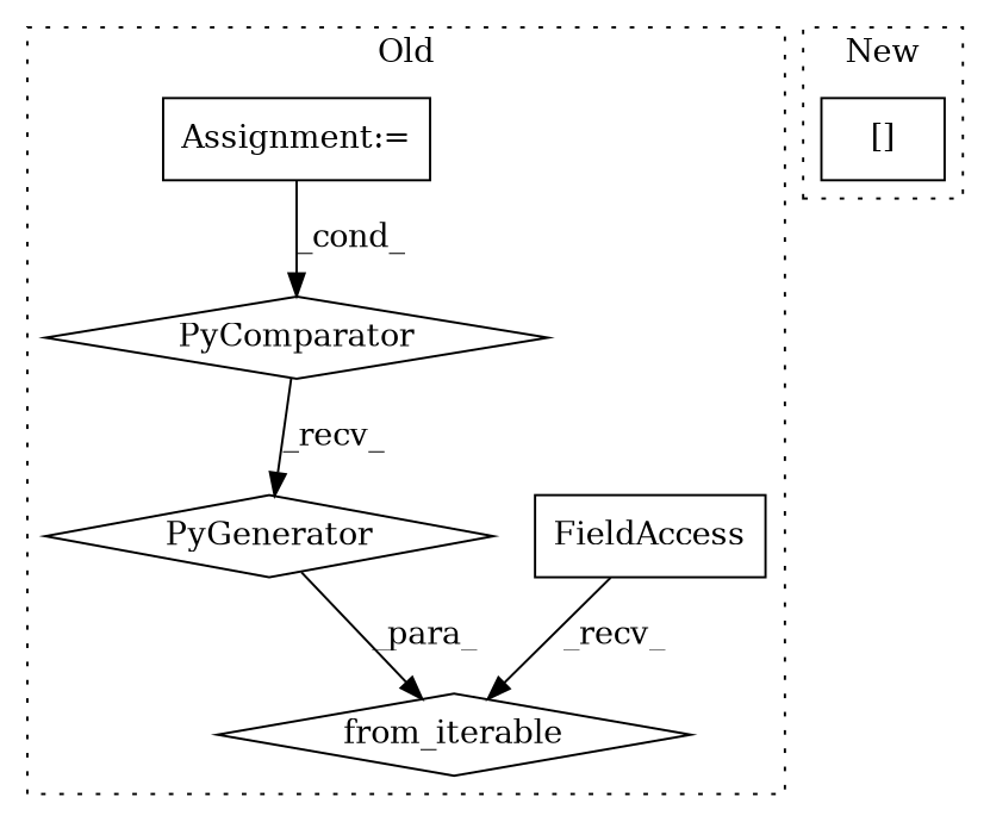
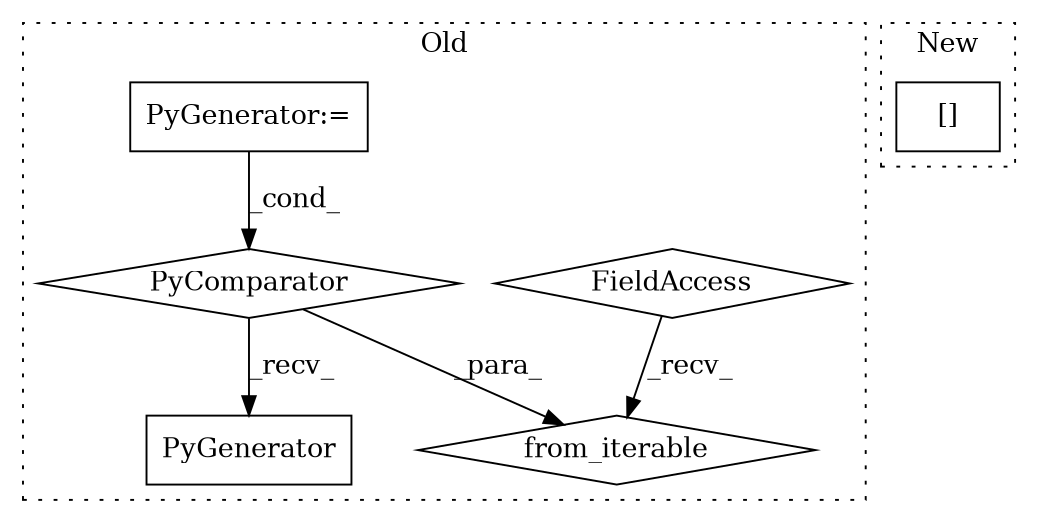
  digraph {
    node [l=38 s=5328 shape=diamond]
    n1 [a=32 l="23,-3" label=from_iterable s="5229,5372"]
-   n2 [a=22 l=15 label=FieldAccess s=5213 shape=box]
-   n3 [a=107 l=120 label=PyGenerator s=5252]
-   n4 [a=7 label="Assignment:=" shape=box]
+   n2 [a=22 l=15 label=FieldAccess s=5213]
+   n3 [a=107 l=120 label=PyGenerator s=5252 shape=box]
+   n4 [a=7 label="PyGenerator:=" shape=box]
    n5 [a=113 label=PyComparator]
    n6 [a=2 l="19,1" label="[]" s="4950,4981" shape=box]
    subgraph cluster_1 {
      label=Old
      style=dotted
      n1
      n2
      n3
      n4
      n5
    }
    subgraph cluster_2 {
      label=New
      style=dotted
      n6
    }
    n2 -> n1 [label=_recv_]
-   n3 -> n1 [label=_para_]
+   n5 -> n1 [label=_para_]
    n4 -> n5 [label=_cond_]
    n5 -> n3 [label=_recv_]
  }
